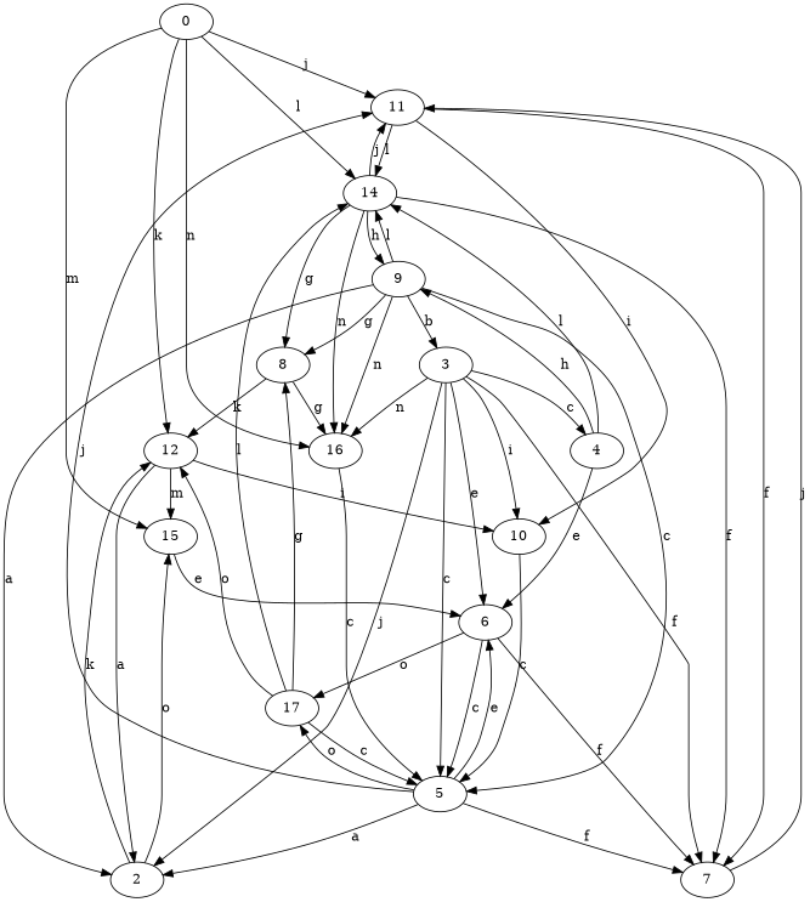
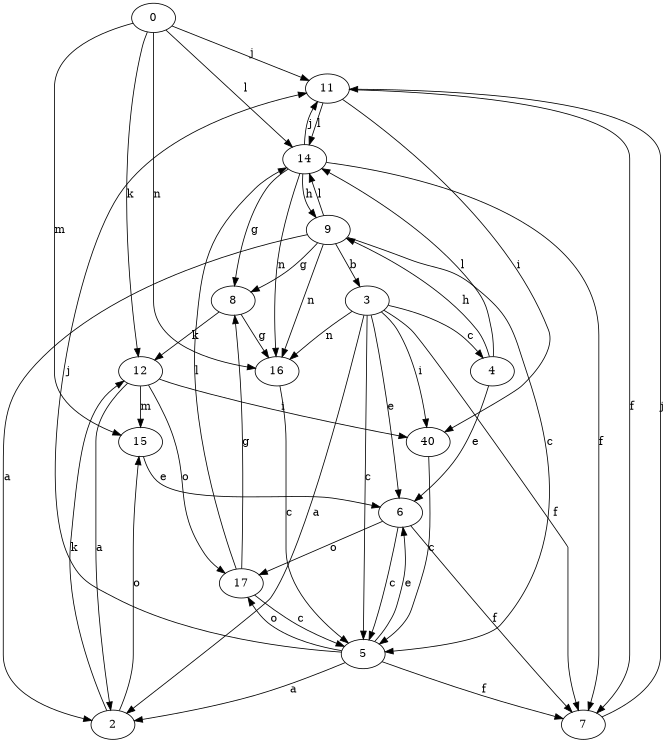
  strict digraph {
    0
    11
    12
    14
    15
    16
    7
-   10
+   10 [label=40]
    2
    17
    9
    8
    6
    5
    3
    4
    0 -> 11 [label=j]
    0 -> 12 [label=k]
    0 -> 14 [label=l]
    0 -> 15 [label=m]
    0 -> 16 [label=n]
    11 -> 14 [label=l]
    11 -> 7 [label=f]
    11 -> 10 [label=i]
    12 -> 15 [label=m]
    12 -> 10 [label=i]
    12 -> 2 [label=a]
-   17 -> 12 [label=o]
+   12 -> 17 [label=o]
    14 -> 11 [label=j]
    14 -> 16 [label=n]
    14 -> 7 [label=f]
    14 -> 9 [label=h]
    14 -> 8 [label=g]
    15 -> 6 [label=e]
    16 -> 5 [label=c]
    7 -> 11 [label=j]
    10 -> 5 [label=c]
    2 -> 12 [label=k]
    2 -> 15 [label=o]
    17 -> 14 [label=l]
    17 -> 8 [label=g]
    17 -> 5 [label=c]
    9 -> 14 [label=l]
    9 -> 16 [label=n]
    9 -> 2 [label=a]
    9 -> 8 [label=g]
    9 -> 5 [label=c]
    9 -> 3 [label=b]
    8 -> 12 [label=k]
    8 -> 16 [label=g]
    6 -> 7 [label=f]
    6 -> 17 [label=o]
    6 -> 5 [label=c]
    5 -> 11 [label=j]
    5 -> 7 [label=f]
    5 -> 2 [label=a]
    5 -> 17 [label=o]
    5 -> 6 [label=e]
    3 -> 16 [label=n]
    3 -> 7 [label=f]
    3 -> 10 [label=i]
-   3 -> 2 [label=j]
+   3 -> 2 [label=a]
    3 -> 6 [label=e]
    3 -> 5 [label=c]
    3 -> 4 [label=c]
    4 -> 14 [label=l]
    4 -> 9 [label=h]
    4 -> 6 [label=e]
  }
